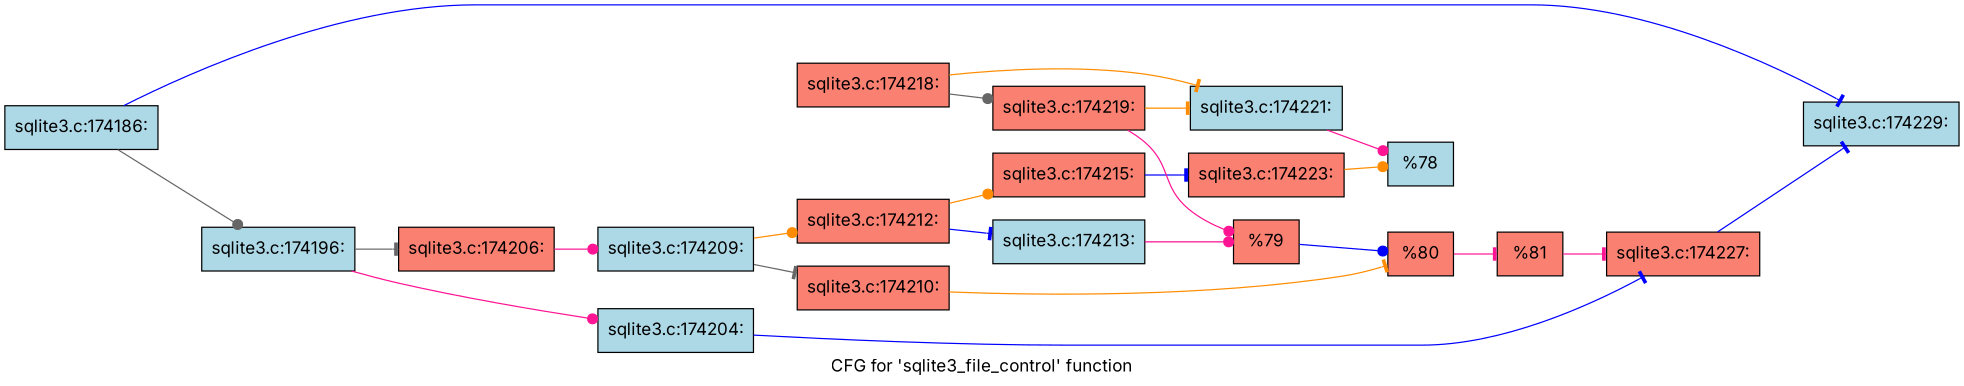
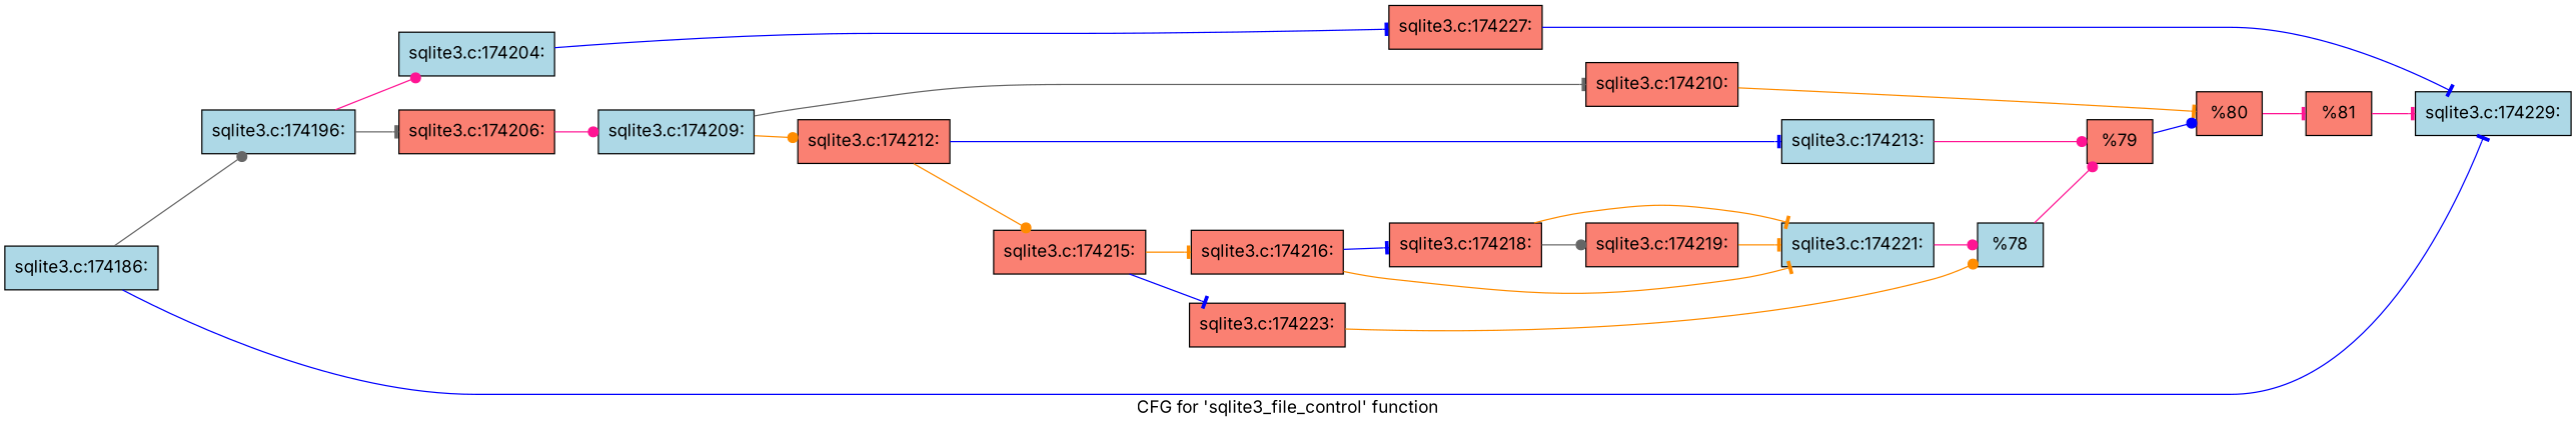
  digraph {
    fontname=Inter
    label="CFG for 'sqlite3_file_control' function"
    rankdir=LR
    node [fillcolor=salmon fontname=Inter shape=record style=filled]
    edge [arrowhead=tee color=darkorange fontname=Inter]
    n1 [fillcolor=lightblue label="{sqlite3.c:174186:}"]
    n2 [fillcolor=lightblue label="{sqlite3.c:174196:}"]
    n3 [fillcolor=lightblue label="{sqlite3.c:174229:}"]
    n4 [fillcolor=lightblue label="{sqlite3.c:174204:}"]
    n5 [label="{sqlite3.c:174206:}"]
    n6 [label="{sqlite3.c:174227:}"]
    n7 [fillcolor=lightblue label="{sqlite3.c:174209:}"]
    n8 [label="{sqlite3.c:174210:}"]
    n9 [label="{sqlite3.c:174212:}"]
    n10 [label="{%81}"]
    n11 [label="{%80}"]
    n12 [fillcolor=lightblue label="{sqlite3.c:174213:}"]
    n13 [label="{sqlite3.c:174215:}"]
    n14 [label="{%79}"]
+   n15 [label="{sqlite3.c:174216:}"]
    n16 [label="{sqlite3.c:174223:}"]
    n17 [label="{sqlite3.c:174218:}"]
    n18 [fillcolor=lightblue label="{sqlite3.c:174221:}"]
    n19 [fillcolor=lightblue label="{%78}"]
    n20 [label="{sqlite3.c:174219:}"]
    n1 -> n2 [arrowhead=dot color=gray40]
    n1 -> n3 [color=blue]
    n2 -> n4 [arrowhead=dot color=deeppink]
    n2 -> n5 [color=gray40]
    n4 -> n6 [color=blue]
    n5 -> n7 [arrowhead=dot color=deeppink]
    n6 -> n3 [color=blue]
    n7 -> n8 [color=gray40]
    n7 -> n9 [arrowhead=dot]
    n8 -> n11
    n9 -> n12 [color=blue]
    n9 -> n13 [arrowhead=dot]
-   n10 -> n6 [color=deeppink]
+   n10 -> n3 [color=deeppink]
    n11 -> n10 [color=deeppink]
    n12 -> n14 [arrowhead=dot color=deeppink]
+   n13 -> n15
    n13 -> n16 [color=blue]
    n14 -> n11 [arrowhead=dot color=blue]
+   n15 -> n17 [color=blue]
+   n15 -> n18
    n16 -> n19 [arrowhead=dot]
    n17 -> n18
    n17 -> n20 [arrowhead=dot color=gray40]
    n18 -> n19 [arrowhead=dot color=deeppink]
-   n20 -> n14 [arrowhead=dot color=deeppink]
+   n19 -> n14 [arrowhead=dot color=deeppink]
    n20 -> n18
  }
